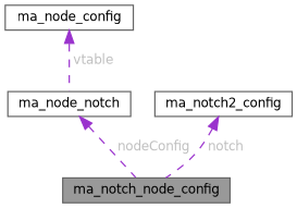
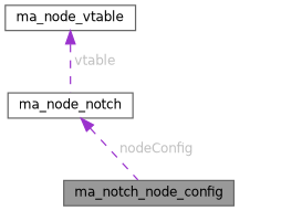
  digraph {
    node [color=gray40 fillcolor=white fontname=Helvetica fontsize=10 shape=box style=filled]
    edge [color=darkorchid3 dir=back fontcolor=grey fontname=Helvetica fontsize=10 labelfontname=Helvetica labelfontsize=10 style=dashed]
    n1 [fillcolor=grey60 fontcolor=black height=0.2 label=ma_notch_node_config width=0.4]
    n2 [height=0.2 label=ma_node_notch width=0.4]
-   n3 [height=0.2 label=ma_node_config width=0.4]
-   n4 [height=0.2 label=ma_notch2_config width=0.4]
+   n3 [height=0.2 label=ma_node_vtable width=0.4]
    n2 -> n1 [label=" nodeConfig"]
    n3 -> n2 [label=" vtable"]
-   n4 -> n1 [label=" notch"]
  }
